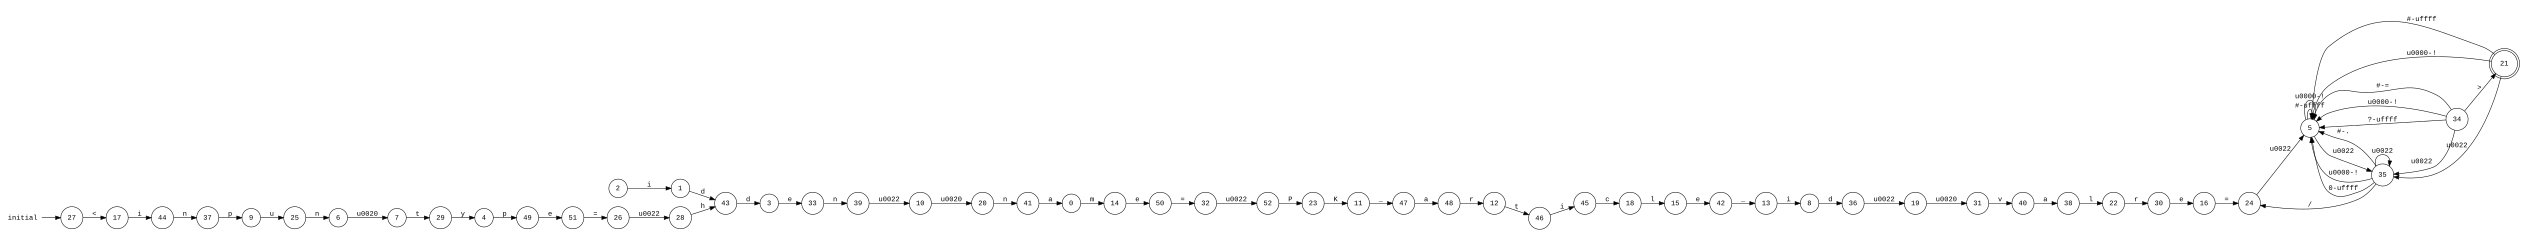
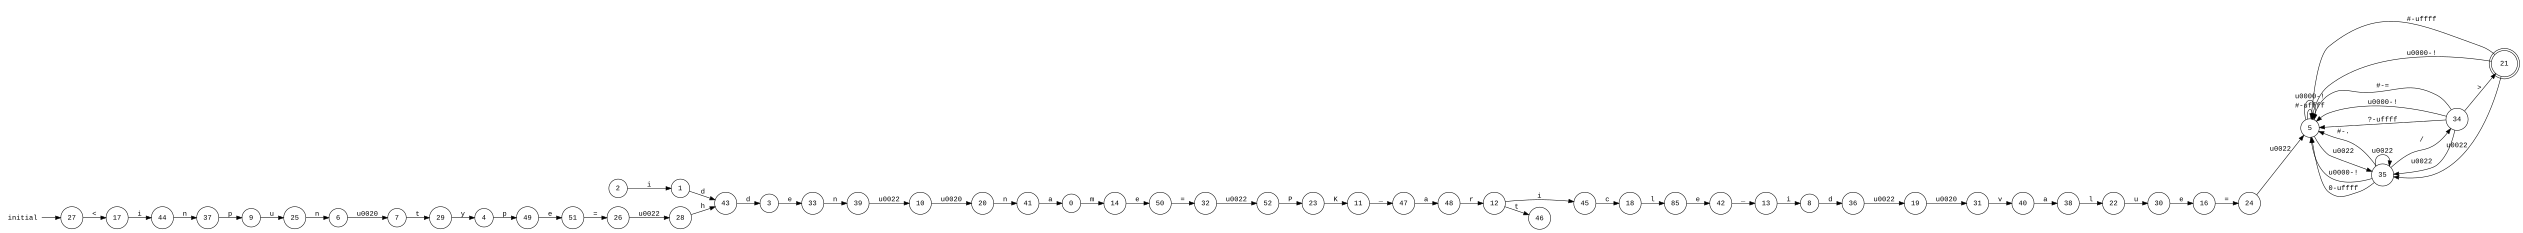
  digraph {
    fontname="Liberation Mono"
    rankdir=LR
    node [fontname="Liberation Mono" shape=circle]
    edge [fontname="Liberation Mono"]
    0
    14
    50
    32
    1
    43
    3
    33
    2
    39
    10
    4
    49
    51
    26
    5
    35
    34
    21 [shape=doublecircle]
    6
    7
    29
    8
    36
    19
    31
    9
    25
    20
    41
    11
    47
    48
    12
    46
    45
    18
    13
    52
-   15
+   15 [label=85]
    42
    16
    24
    17
    44
    37
    40
    38
    22
    30
    23
    28
    27
    initial [shape=plaintext]
    0 -> 14 [label=m]
    14 -> 50 [label=e]
    50 -> 32 [label="="]
    32 -> 52 [label="\u0022"]
    1 -> 43 [label=d]
    43 -> 3 [label=d]
    3 -> 33 [label=e]
    33 -> 39 [label=n]
    2 -> 1 [label=i]
    39 -> 10 [label="\u0022"]
    10 -> 20 [label="\u0020"]
    4 -> 49 [label=p]
    49 -> 51 [label=e]
    51 -> 26 [label="="]
    26 -> 28 [label="\u0022"]
    5 -> 5 [label="#-\uffff"]
    5 -> 5 [label="\u0000-!"]
    5 -> 35 [label="\u0022"]
    35 -> 5 [label="\u0000-!"]
    35 -> 5 [label="0-\uffff"]
    35 -> 5 [label="#-."]
    35 -> 35 [label="\u0022"]
-   35 -> 24 [label="/"]
+   35 -> 34 [label="/"]
    34 -> 5 [label="#-="]
    34 -> 5 [label="\u0000-!"]
    34 -> 5 [label="?-\uffff"]
    34 -> 35 [label="\u0022"]
    34 -> 21 [label=">"]
    21 -> 5 [label="#-\uffff"]
    21 -> 5 [label="\u0000-!"]
    21 -> 35 [label="\u0022"]
    6 -> 7 [label="\u0020"]
    7 -> 29 [label=t]
    29 -> 4 [label=y]
    8 -> 36 [label=d]
    36 -> 19 [label="\u0022"]
    19 -> 31 [label="\u0020"]
    31 -> 40 [label=v]
    9 -> 25 [label=u]
    25 -> 6 [label=n]
    20 -> 41 [label=n]
    41 -> 0 [label=a]
    11 -> 47 [label=_]
    47 -> 48 [label=a]
    48 -> 12 [label=r]
    12 -> 46 [label=t]
-   46 -> 45 [label=i]
+   12 -> 45 [label=i]
    45 -> 18 [label=c]
    18 -> 15 [label=l]
    13 -> 8 [label=i]
    52 -> 23 [label=P]
    15 -> 42 [label=e]
    42 -> 13 [label=_]
    16 -> 24 [label="="]
    24 -> 5 [label="\u0022"]
    17 -> 44 [label=i]
    44 -> 37 [label=n]
    37 -> 9 [label=p]
    40 -> 38 [label=a]
    38 -> 22 [label=l]
-   22 -> 30 [label=r]
+   22 -> 30 [label=u]
    30 -> 16 [label=e]
    23 -> 11 [label=K]
    28 -> 43 [label=h]
    27 -> 17 [label="<"]
    initial -> 27
  }
